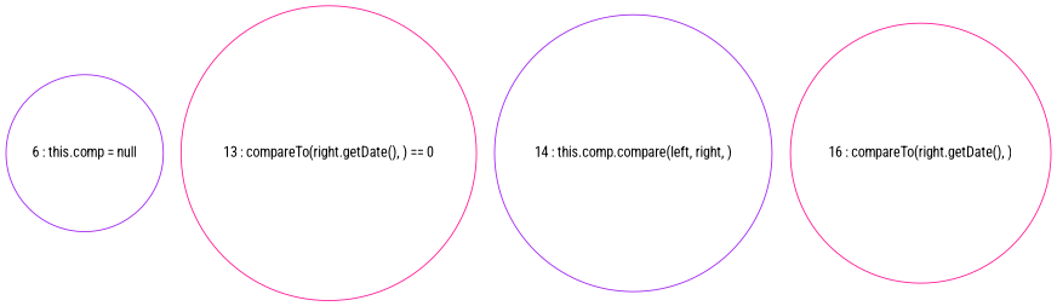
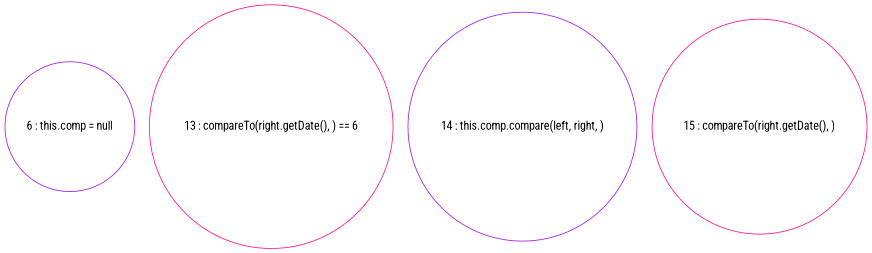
  digraph {
    fontname="Roboto Condensed"
    node [color=purple shape=circle fontname="Roboto Condensed"]
    "6 : this.comp = null"
-   "13 : compareTo(right.getDate(), ) == 0" [color=deeppink]
+   "13 : compareTo(right.getDate(), ) == 0" [color=deeppink label="13 : compareTo(right.getDate(), ) == 6"]
    "14 : this.comp.compare(left, right, )"
-   "16 : compareTo(right.getDate(), )" [color=deeppink]
+   "16 : compareTo(right.getDate(), )" [color=deeppink label="15 : compareTo(right.getDate(), )"]
  }
